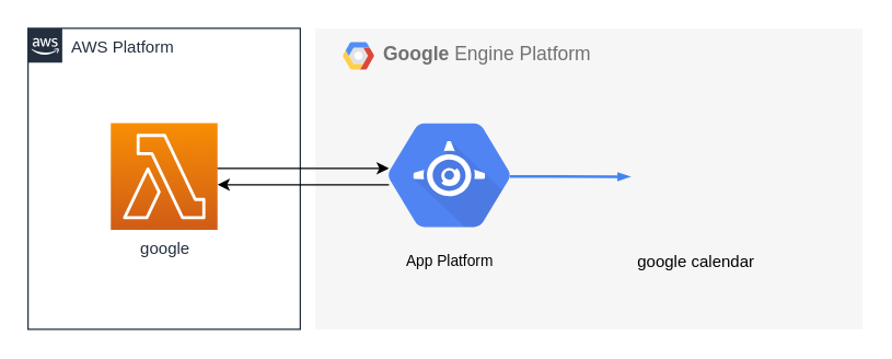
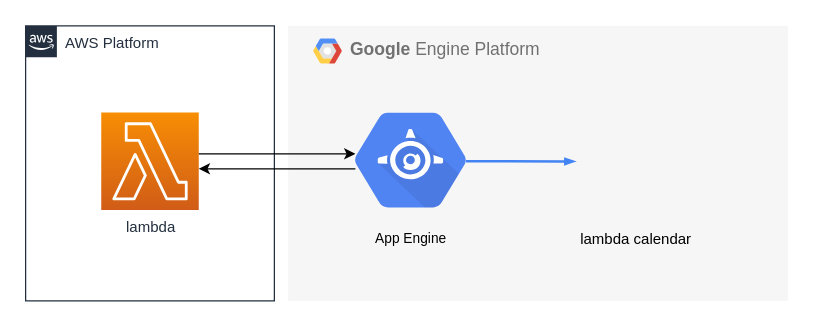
  <mxCell id="0" />
  <mxCell id="1" parent="0" />
  <mxCell id="2" value="AWS Platform" style="points=[[0,0],[0.25,0],[0.5,0],[0.75,0],[1,0],[1,0.25],[1,0.5],[1,0.75],[1,1],[0.75,1],[0.5,1],[0.25,1],[0,1],[0,0.75],[0,0.5],[0,0.25]];outlineConnect=0;gradientColor=none;html=1;whiteSpace=wrap;fontSize=12;fontStyle=0;shape=mxgraph.aws4.group;grIcon=mxgraph.aws4.group_aws_cloud_alt;strokeColor=#232F3E;fillColor=none;verticalAlign=top;align=left;spacingLeft=30;fontColor=#232F3E;dashed=0;" vertex="1" parent="1"><mxGeometry x="20" y="20" width="199" height="220" as="geometry" /></mxCell>
  <mxCell id="3" value="&lt;b&gt;Google &lt;/b&gt;Engine Platform" style="fillColor=#F6F6F6;strokeColor=none;shadow=0;gradientColor=none;fontSize=14;align=left;spacing=10;fontColor=#717171;9E9E9E;verticalAlign=top;spacingTop=-4;fontStyle=0;spacingLeft=40;html=1;" parent="1" vertex="1"><mxGeometry x="230" y="20" width="400" height="220" as="geometry" /></mxCell>
  <mxCell id="4" value="" style="shape=mxgraph.gcp2.google_cloud_platform;fillColor=#F6F6F6;strokeColor=none;shadow=0;gradientColor=none;" parent="3" vertex="1"><mxGeometry width="23" height="20" relative="1" as="geometry"><mxPoint x="20" y="10" as="offset" /></mxGeometry></mxCell>
- <mxCell id="5" value="App Platform" style="html=1;fillColor=#5184F3;strokeColor=none;verticalAlign=top;labelPosition=center;verticalLabelPosition=bottom;align=center;spacingTop=-6;fontSize=11;fontStyle=0;fontColor=#000000;shape=mxgraph.gcp2.hexIcon;prIcon=app_engine" vertex="1" parent="3"><mxGeometry x="30" y="51.75" width="136" height="111.25" as="geometry" /></mxCell>
- <mxCell id="6" value="google calendar" style="shape=image;html=1;verticalAlign=top;verticalLabelPosition=bottom;labelBackgroundColor=none;imageAspect=0;aspect=fixed;image=https://cdn2.iconfinder.com/data/icons/squareplex/128/google_calendar.png" vertex="1" parent="3"><mxGeometry x="230" y="61.89" width="95.11" height="95.11" as="geometry" /></mxCell>
+ <mxCell id="5" value="App Engine" style="html=1;fillColor=#5184F3;strokeColor=none;verticalAlign=top;labelPosition=center;verticalLabelPosition=bottom;align=center;spacingTop=-6;fontSize=11;fontStyle=0;fontColor=#000000;shape=mxgraph.gcp2.hexIcon;prIcon=app_engine" vertex="1" parent="3"><mxGeometry x="30" y="51.75" width="136" height="111.25" as="geometry" /></mxCell>
+ <mxCell id="6" value="lambda calendar" style="shape=image;html=1;verticalAlign=top;verticalLabelPosition=bottom;labelBackgroundColor=none;imageAspect=0;aspect=fixed;image=https://cdn2.iconfinder.com/data/icons/squareplex/128/google_calendar.png" vertex="1" parent="3"><mxGeometry x="230" y="61.89" width="95.11" height="95.11" as="geometry" /></mxCell>
  <mxCell id="7" style="rounded=0;elbow=vertical;html=1;labelBackgroundColor=none;startFill=1;startSize=4;endArrow=blockThin;endFill=1;endSize=4;jettySize=auto;orthogonalLoop=1;strokeColor=#4284F3;strokeWidth=2;fontSize=12;fontColor=#000000;align=left;dashed=0;exitX=0.825;exitY=0.5;exitDx=0;exitDy=0;exitPerimeter=0;" parent="3" edge="1"><mxGeometry relative="1" as="geometry"><mxPoint x="142.2" y="108.375" as="sourcePoint" /><mxPoint x="230" y="108.42" as="targetPoint" /></mxGeometry></mxCell>
- <mxCell id="8" value="google" style="outlineConnect=0;fontColor=#232F3E;gradientColor=#F78E04;gradientDirection=north;fillColor=#D05C17;strokeColor=#ffffff;dashed=0;verticalLabelPosition=bottom;verticalAlign=top;align=center;html=1;fontSize=12;fontStyle=0;aspect=fixed;shape=mxgraph.aws4.resourceIcon;resIcon=mxgraph.aws4.lambda;" vertex="1" parent="1"><mxGeometry x="80.5" y="89.38" width="78" height="78" as="geometry" /></mxCell>
+ <mxCell id="8" value="lambda" style="outlineConnect=0;fontColor=#232F3E;gradientColor=#F78E04;gradientDirection=north;fillColor=#D05C17;strokeColor=#ffffff;dashed=0;verticalLabelPosition=bottom;verticalAlign=top;align=center;html=1;fontSize=12;fontStyle=0;aspect=fixed;shape=mxgraph.aws4.resourceIcon;resIcon=mxgraph.aws4.lambda;" vertex="1" parent="1"><mxGeometry x="80.5" y="89.38" width="78" height="78" as="geometry" /></mxCell>
  <mxCell id="9" value="" style="endArrow=classic;html=1;fontColor=#000000;entryX=0.175;entryY=0.5;entryDx=0;entryDy=0;entryPerimeter=0;" edge="1" parent="1"><mxGeometry width="50" height="50" relative="1" as="geometry"><mxPoint x="158.5" y="122.379" as="sourcePoint" /><mxPoint x="283.8" y="122.375" as="targetPoint" /></mxGeometry></mxCell>
  <mxCell id="10" value="" style="endArrow=classic;html=1;fontColor=#000000;exitX=0.175;exitY=0.5;exitDx=0;exitDy=0;exitPerimeter=0;" edge="1" parent="1"><mxGeometry width="50" height="50" relative="1" as="geometry"><mxPoint x="283.8" y="134.375" as="sourcePoint" /><mxPoint x="158.5" y="134.379" as="targetPoint" /></mxGeometry></mxCell>
